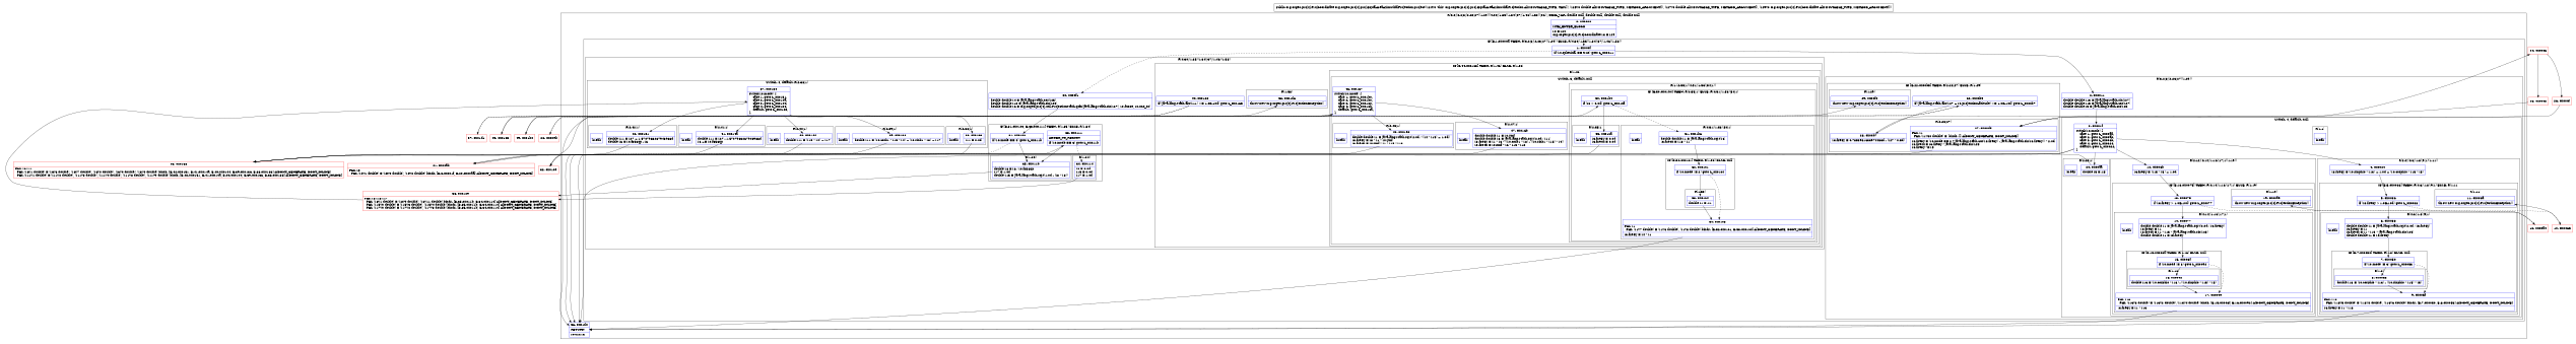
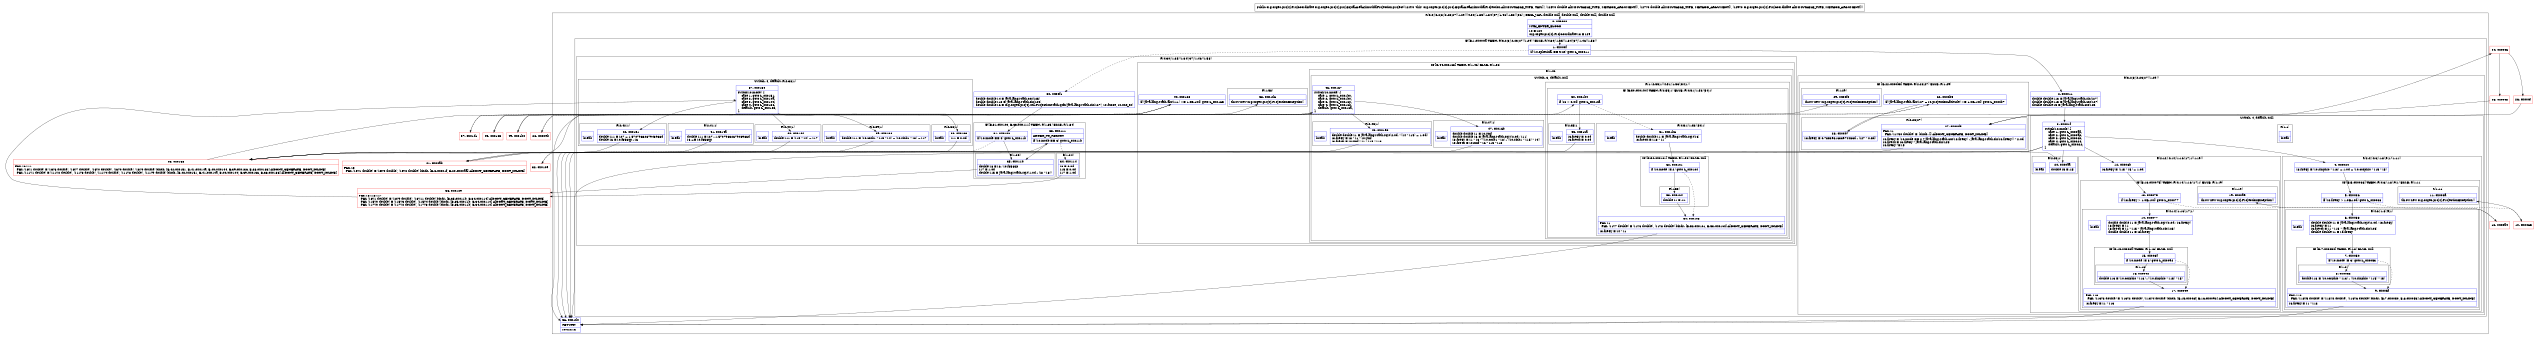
  digraph {
    node [color=blue shape=record]
    n1 [label="{20\:\ 0x00aa|double r5 = \-r5\l}"]
    n2 [label="{|break\l}"]
    n3 [label="{|break\l}"]
    n4 [label="{16\:\ 0x0092|double r13 = (r0.cosphi0 * r13) \- ((r0.sinphi0 * r15) * r5)\l}"]
    n5 [label="{15\:\ 0x008f|if (r0.mode != 3) goto L_0x0092\l}"]
    n6 [label="{14\:\ 0x0077|double double r1 = java.lang.Math.sqrt(2.0d \/ r3.f295y)\lr3.f295y = r1\lr3.f294x = r1 * r15 * java.lang.Math.sin(r25)\ldouble double r1 = r3.f295y\l}"]
    n7 [label="{17\:\ 0x009e|PHI: r13 \l  PHI: (r13v3 double) = (r13v2 double), (r13v4 double) binds: [B:15:0x008f, B:16:0x0092] A[DONT_GENERATE, DONT_INLINE]\l|r3.f295y = r1 * r13\l}"]
    n8 [label="{|break\l}"]
    n9 [label="{19\:\ 0x00a9|throw new org.osgeo.proj4j.ProjectionException()\l}"]
    n10 [label="{13\:\ 0x0075|if (r3.f295y \> 1.0E\-10d) goto L_0x0077\l}"]
    n11 [label="{12\:\ 0x006b|r3.f295y = (r15 * r5) + 1.0d\l}"]
    n12 [label="{8\:\ 0x0053|double r13 = (r0.cosphi0 * r13) \- ((r0.sinphi0 * r15) * r5)\l}"]
    n13 [label="{7\:\ 0x0050|if (r0.mode != 3) goto L_0x0053\l}"]
    n14 [label="{6\:\ 0x0038|double double r1 = java.lang.Math.sqrt(2.0d \/ r3.f295y)\lr3.f295y = r1\lr3.f294x = r1 * r15 * java.lang.Math.sin(r25)\ldouble double r1 = r3.f295y\l}"]
    n15 [label="{9\:\ 0x005f|PHI: r13 \l  PHI: (r13v5 double) = (r13v2 double), (r13v6 double) binds: [B:7:0x0050, B:8:0x0053] A[DONT_GENERATE, DONT_INLINE]\l|r3.f295y = r1 * r13\l}"]
    n16 [label="{|break\l}"]
    n17 [label="{11\:\ 0x006a|throw new org.osgeo.proj4j.ProjectionException()\l}"]
    n18 [label="{5\:\ 0x0036|if (r3.f295y \> 1.0E\-10d) goto L_0x0038\l}"]
    n19 [label="{4\:\ 0x0024|r3.f295y = (r0.sinphi0 * r13) + 1.0d + (r0.cosphi0 * r15 * r5)\l}"]
    n20 [label="{3\:\ 0x001f|switch(r0.mode) \{\l    case 1: goto L_0x00aa;\l    case 2: goto L_0x00ab;\l    case 3: goto L_0x006b;\l    case 4: goto L_0x0024;\l    default: goto L_0x0022;\l\}\l}"]
    n21 [label="{23\:\ 0x00b7|r3.f295y = 0.7853981633974483d \- (r27 * 0.5d)\l}"]
    n22 [label="{27\:\ 0x00d5|PHI: r1 \l  PHI: (r1v30 double) =  binds: [] A[DONT_GENERATE, DONT_INLINE]\l|r3.f295y = (r0.mode == 2 ? java.lang.Math.cos(r3.f295y) : java.lang.Math.sin(r3.f295y)) * 2.0d\lr3.f294x = r3.f295y * java.lang.Math.sin(r25)\lr3.f295y *= r5\l}"]
    n23 [label="{29\:\ 0x00f0|throw new org.osgeo.proj4j.ProjectionException()\l}"]
    n24 [label="{22\:\ 0x00b5|if (java.lang.Math.abs(r27 + r0.projectionLatitude) \>= 1.0E\-10d) goto L_0x00b7\l}"]
    n25 [label="{2\:\ 0x0011|double double r13 = java.lang.Math.sin(r27)\ldouble double r15 = java.lang.Math.cos(r27)\ldouble double r5 = java.lang.Math.cos(r25)\l}"]
    n26 [label="{35\:\ 0x011b|double r8 = r6 \/ r0.f356qp\lr17 = 1.0d\ldouble r15 = java.lang.Math.sqrt(1.0d \- (r8 * r8))\l}"]
    n27 [label="{34\:\ 0x0114|r8 = 0.0d\lr15 = 0.0d\lr17 = 1.0d\l}"]
    n28 [label="{31\:\ 0x010c|if (r0.mode == 4) goto L_0x011b\l}"]
    n29 [label="{33\:\ 0x0111|ADDED_TO_REGION\l|if (r0.mode == 3) goto L_0x011b\l}"]
    n30 [label="{42\:\ 0x0151|double r11 = r27 + 1.5707963267948966d\ldouble r6 = r0.f356qp \- r6\l}"]
    n31 [label="{|break\l}"]
    n32 [label="{41\:\ 0x014a|double r11 = r27 \- 1.5707963267948966d\lr6 += r0.f356qp\l}"]
    n33 [label="{|break\l}"]
    n34 [label="{40\:\ 0x0144|double r11 = (r15 * r4) + r17\l}"]
    n35 [label="{|break\l}"]
    n36 [label="{39\:\ 0x0136|double r11 = (r0.cosb1 * r15 * r4) + (r0.sinb1 * r8) + r17\l}"]
    n37 [label="{|break\l}"]
    n38 [label="{38\:\ 0x0133|r11 = 0.0d\l}"]
    n39 [label="{|break\l}"]
    n40 [label="{37\:\ 0x0130|switch(r0.mode) \{\l    case 1: goto L_0x0151;\l    case 2: goto L_0x014a;\l    case 3: goto L_0x0144;\l    case 4: goto L_0x0136;\l    default: goto L_0x0133;\l\}\l}"]
    n41 [label="{55\:\ 0x01ca|r3.f295y = 0.0d\lr3.f294x = 0.0d\l}"]
    n42 [label="{|break\l}"]
    n43 [label="{53\:\ 0x01c4|double r1 = \-r1\l}"]
    n44 [label="{52\:\ 0x01c1|if (r0.mode != 2) goto L_0x01c4\l}"]
    n45 [label="{51\:\ 0x01b6|double double r1 = java.lang.Math.sqrt(r6)\lr3.f294x = r13 * r1\l}"]
    n46 [label="{54\:\ 0x01c5|PHI: r1 \l  PHI: (r1v7 double) = (r1v6 double), (r1v8 double) binds: [B:52:0x01c1, B:53:0x01c4] A[DONT_GENERATE, DONT_INLINE]\l|r3.f295y = r4 * r1\l}"]
    n47 [label="{|break\l}"]
    n48 [label="{50\:\ 0x01b4|if (r6 \< 0.0d) goto L_0x01ca\l}"]
    n49 [label="{48\:\ 0x0190|double double r1 = java.lang.Math.sqrt(2.0d \/ ((r4 * r15) + 1.0d))\lr3.f295y = r8 * r1 * r0.ymf\lr3.f294x = r0.xmf * r1 * r15 * r13\l}"]
    n50 [label="{|break\l}"]
    n51 [label="{47\:\ 0x016b|double double r1 = r0.ymf\ldouble double r6 = java.lang.Math.sqrt(2.0d \/ r11)\lr3.f295y = r1 * r6 * ((r0.cosb1 * r8) \- ((r0.sinb1 * r15) * r4))\lr3.f294x = r0.xmf * r6 * r15 * r13\l}"]
    n52 [label="{|break\l}"]
    n53 [label="{46\:\ 0x0167|switch(r0.mode) \{\l    case 1: goto L_0x01b0;\l    case 2: goto L_0x01b0;\l    case 3: goto L_0x0160;\l    case 4: goto L_0x016b;\l    default: goto L_0x016a;\l\}\l}"]
    n54 [label="{58\:\ 0x01d6|throw new org.osgeo.proj4j.ProjectionException()\l}"]
    n55 [label="{44\:\ 0x0163|if (java.lang.Math.abs(r11) \>= 1.0E\-10d) goto L_0x0165\l}"]
    n56 [label="{30\:\ 0x00f1|double double r4 = java.lang.Math.cos(r25)\ldouble double r13 = java.lang.Math.sin(r25)\ldouble double r6 = org.osgeo.proj4j.util.ProjectionMath.qsfn(java.lang.Math.sin(r27), r0.f423e, r0.one_es)\l}"]
    n57 [label="{1\:\ 0x000f|if (r0.spherical == true) goto L_0x0011\l}"]
    n58 [label="{0\:\ 0x0000|MTH_ENTER_BLOCK\l|r0 = r24\lorg.osgeo.proj4j.ProjCoordinate r3 = r29\l}"]
    n59 [label="{56\:\ 0x01d0|RETURN\l|return r3\l}"]
    n60 [color=red label="{21\:\ 0x00ab|PHI: r5 \l  PHI: (r5v1 double) = (r5v0 double), (r5v2 double) binds: [B:3:0x001f, B:20:0x00aa] A[DONT_GENERATE, DONT_INLINE]\l}"]
    n61 [color=red label="{18\:\ 0x00a4}"]
    n62 [color=red label="{10\:\ 0x0065}"]
    n63 [color=red label="{24\:\ 0x00c6}"]
    n64 [color=red label="{28\:\ 0x00eb}"]
    n65 [color=red label="{36\:\ 0x0129|PHI: r8 r15 r17 \l  PHI: (r8v1 double) = (r8v9 double), (r8v11 double) binds: [B:35:0x011b, B:34:0x0114] A[DONT_GENERATE, DONT_INLINE]\l  PHI: (r15v0 double) = (r15v3 double), (r15v4 double) binds: [B:35:0x011b, B:34:0x0114] A[DONT_GENERATE, DONT_INLINE]\l  PHI: (r17v0 double) = (r17v2 double), (r17v3 double) binds: [B:35:0x011b, B:34:0x0114] A[DONT_GENERATE, DONT_INLINE]\l}"]
    n66 [color=red label="{32\:\ 0x010e}"]
    n67 [color=red label="{43\:\ 0x0158|PHI: r6 r11 \l  PHI: (r6v1 double) = (r6v6 double), (r6v7 double), (r6v0 double), (r6v0 double), (r6v0 double) binds: [B:42:0x0151, B:41:0x014a, B:40:0x0144, B:39:0x0136, B:38:0x0133] A[DONT_GENERATE, DONT_INLINE]\l  PHI: (r11v1 double) = (r11v2 double), (r11v3 double), (r11v4 double), (r11v8 double), (r11v9 double) binds: [B:42:0x0151, B:41:0x014a, B:40:0x0144, B:39:0x0136, B:38:0x0133] A[DONT_GENERATE, DONT_INLINE]\l}"]
    n68 [color=red label="{49\:\ 0x01b0}"]
    n69 [color=red label="{45\:\ 0x0165}"]
    n70 [color=red label="{57\:\ 0x01d1}"]
    n71 [color=red label="{25\:\ 0x00c8}"]
    n72 [color=red label="{26\:\ 0x00cf}"]
    n73 [label="{public org.osgeo.proj4j.ProjCoordinate org.osgeo.proj4j.proj.EqualAreaAzimuthalProjection.project((r24v0 'this' org.osgeo.proj4j.proj.EqualAreaAzimuthalProjection A[IMMUTABLE_TYPE, THIS]), (r25v0 double A[IMMUTABLE_TYPE, METHOD_ARGUMENT]), (r27v0 double A[IMMUTABLE_TYPE, METHOD_ARGUMENT]), (r29v0 org.osgeo.proj4j.ProjCoordinate A[IMMUTABLE_TYPE, METHOD_ARGUMENT])) }" color=""]
    subgraph cluster_1 {
      label="R(3:0|(3:2|3|(2:23|27)(1:29))(4:30|(1:35)(1:34)|37|(1:46)(1:58))|56) | DECL_VAR: double null, double null, double null, double null\l"
      n58
      n59
      subgraph cluster_2 {
        label="IF [B:1:0x000f] THEN: R(3:2|3|(2:23|27)(1:29)) ELSE: R(4:30|(1:35)(1:34)|37|(1:46)(1:58))"
        n57
        subgraph cluster_3 {
          label="R(3:2|3|(2:23|27)(1:29))"
          n25
          subgraph cluster_4 {
            label="Switch: 4, default: null"
            n20
            subgraph cluster_5 {
              label="R(2:20|1)"
              n1
              n2
            }
            subgraph cluster_6 {
              label="R(1:1)"
              n3
            }
            subgraph cluster_7 {
              label="R(2:12|(4:14|(1:16)|17|1)(1:19))"
              n11
              subgraph cluster_8 {
                label="IF [B:13:0x0075] THEN: R(4:14|(1:16)|17|1) ELSE: R(1:19)"
                n10
                subgraph cluster_9 {
                  label="R(4:14|(1:16)|17|1)"
                  n6
                  n7
                  n8
                  subgraph cluster_10 {
                    label="IF [B:15:0x008f] THEN: R(1:16) ELSE: null"
                    n5
                    subgraph cluster_11 {
                      label="R(1:16)"
                      n4
                    }
                  }
                }
                subgraph cluster_12 {
                  label="R(1:19)"
                  n9
                }
              }
            }
            subgraph cluster_13 {
              label="R(2:4|(4:6|(1:8)|9|1)(1:11))"
              n19
              subgraph cluster_14 {
                label="IF [B:5:0x0036] THEN: R(4:6|(1:8)|9|1) ELSE: R(1:11)"
                n18
                subgraph cluster_15 {
                  label="R(4:6|(1:8)|9|1)"
                  n14
                  n15
                  n16
                  subgraph cluster_16 {
                    label="IF [B:7:0x0050] THEN: R(1:8) ELSE: null"
                    n13
                    subgraph cluster_17 {
                      label="R(1:8)"
                      n12
                    }
                  }
                }
                subgraph cluster_18 {
                  label="R(1:11)"
                  n17
                }
              }
            }
          }
          subgraph cluster_19 {
            label="IF [B:22:0x00b5] THEN: R(2:23|27) ELSE: R(1:29)"
            n24
            subgraph cluster_20 {
              label="R(2:23|27)"
              n21
              n22
            }
            subgraph cluster_21 {
              label="R(1:29)"
              n23
            }
          }
        }
        subgraph cluster_22 {
          label="R(4:30|(1:35)(1:34)|37|(1:46)(1:58))"
          n56
          subgraph cluster_23 {
            label="IF [B:31:0x010c, B:33:0x0111] THEN: R(1:35) ELSE: R(1:34)"
            n28
            n29
            subgraph cluster_24 {
              label="R(1:35)"
              n26
            }
            subgraph cluster_25 {
              label="R(1:34)"
              n27
            }
          }
          subgraph cluster_26 {
            label="Switch: 4, default: R(2:38|1)"
            n40
            subgraph cluster_27 {
              label="R(2:42|1)"
              n30
              n31
            }
            subgraph cluster_28 {
              label="R(2:41|1)"
              n32
              n33
            }
            subgraph cluster_29 {
              label="R(2:40|1)"
              n34
              n35
            }
            subgraph cluster_30 {
              label="R(2:39|1)"
              n36
              n37
            }
            subgraph cluster_31 {
              label="R(2:38|1)"
              n38
              n39
            }
          }
          subgraph cluster_32 {
            label="IF [B:44:0x0163] THEN: R(1:46) ELSE: R(1:58)"
            n55
            subgraph cluster_33 {
              label="R(1:46)"
              subgraph cluster_34 {
                label="Switch: 3, default: null"
                n53
                subgraph cluster_35 {
                  label="R(1:(2:55|1)(4:51|(1:53)|54|1))"
                  subgraph cluster_36 {
                    label="IF [B:50:0x01b4] THEN: R(2:55|1) ELSE: R(4:51|(1:53)|54|1)"
                    n48
                    subgraph cluster_37 {
                      label="R(2:55|1)"
                      n41
                      n42
                    }
                    subgraph cluster_38 {
                      label="R(4:51|(1:53)|54|1)"
                      n45
                      n46
                      n47
                      subgraph cluster_39 {
                        label="IF [B:52:0x01c1] THEN: R(1:53) ELSE: null"
                        n44
                        subgraph cluster_40 {
                          label="R(1:53)"
                          n43
                        }
                      }
                    }
                  }
                }
                subgraph cluster_41 {
                  label="R(2:48|1)"
                  n49
                  n50
                }
                subgraph cluster_42 {
                  label="R(2:47|1)"
                  n51
                  n52
                }
              }
            }
            subgraph cluster_43 {
              label="R(1:58)"
              n54
            }
          }
        }
      }
    }
    n1 -> n60
    n4 -> n7
    n5 -> n4
    n5 -> n7 [style=dashed]
    n6 -> n5
    n7 -> n59
    n10 -> n6
    n10 -> n61 [style=dashed]
    n11 -> n10
    n12 -> n15
    n13 -> n12
    n13 -> n15 [style=dashed]
    n14 -> n13
    n15 -> n59
    n18 -> n14
    n18 -> n62 [style=dashed]
    n19 -> n18
    n20 -> n1
    n20 -> n11
    n20 -> n19
    n20 -> n59
    n20 -> n60
    n21 -> n63
    n22 -> n59
    n24 -> n21
    n24 -> n64 [style=dashed]
    n25 -> n20
    n26 -> n65
    n27 -> n65
    n28 -> n26
    n28 -> n66 [style=dashed]
    n29 -> n26
    n29 -> n27 [style=dashed]
    n30 -> n67
    n32 -> n67
    n34 -> n67
    n36 -> n67
    n38 -> n67
    n40 -> n30
-   n40 -> n32
    n40 -> n34
    n40 -> n36
    n40 -> n38
-   n41 -> n66
+   n41 -> n59
    n43 -> n46
    n44 -> n43
    n44 -> n46 [style=dashed]
    n45 -> n44
    n46 -> n59
    n48 -> n41
    n48 -> n45 [style=dashed]
    n49 -> n59
    n51 -> n59
    n53 -> n49
    n53 -> n51
    n53 -> n59
    n53 -> n68
    n55 -> n69
    n55 -> n70 [style=dashed]
    n56 -> n28
    n57 -> n25
    n57 -> n56 [style=dashed]
    n58 -> n57
    n60 -> n24
    n61 -> n9
    n62 -> n17
    n63 -> n71
    n63 -> n72
    n64 -> n23
    n65 -> n40
    n66 -> n29
+   n67 -> n55
    n68 -> n48
    n69 -> n53
    n70 -> n54
    n71 -> n22
    n72 -> n22
    n73 -> n58
  }
